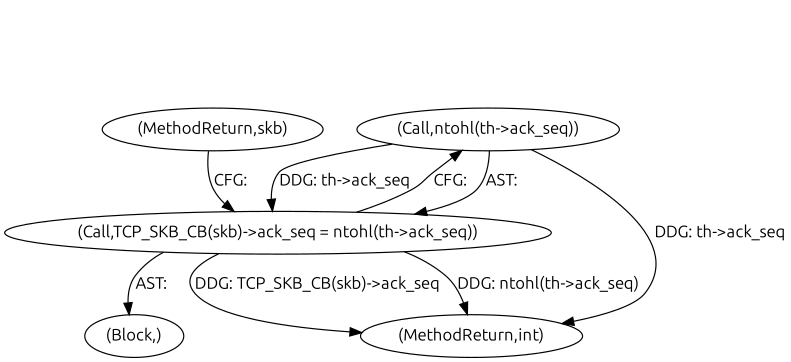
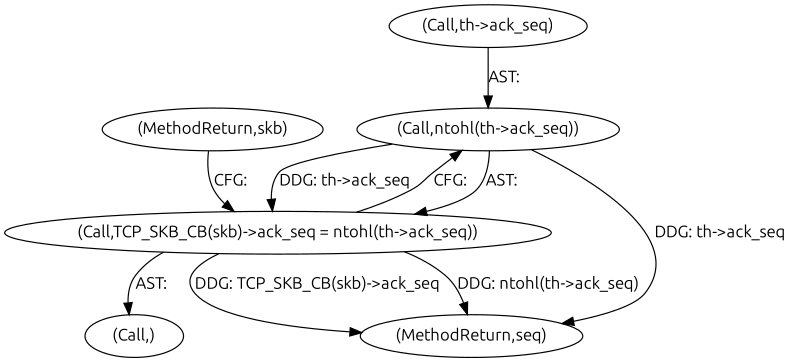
  digraph {
    fontname=Ubuntu
    node [fontname=Ubuntu]
    edge [fontname=Ubuntu]
    n1 [label="(Call,ntohl(th->ack_seq))"]
    n2 [label="(Call,TCP_SKB_CB(skb)->ack_seq = ntohl(th->ack_seq))"]
-   n3 [label="(MethodReturn,int)"]
-   n4 [label="(Block,)"]
+   n3 [label="(MethodReturn,seq)"]
+   n4 [label="(Call,)"]
+   n5 [label="(Call,th->ack_seq)"]
    n6 [label="(MethodReturn,skb)"]
    n1 -> n2 [label="AST: "]
    n1 -> n2 [label="DDG: th->ack_seq"]
    n1 -> n3 [label="DDG: th->ack_seq"]
    n2 -> n1 [label="CFG: "]
    n2 -> n3 [label="DDG: ntohl(th->ack_seq)"]
    n2 -> n3 [label="DDG: TCP_SKB_CB(skb)->ack_seq"]
    n2 -> n4 [label="AST: "]
+   n5 -> n1 [label="AST: "]
    n6 -> n2 [label="CFG: "]
  }
